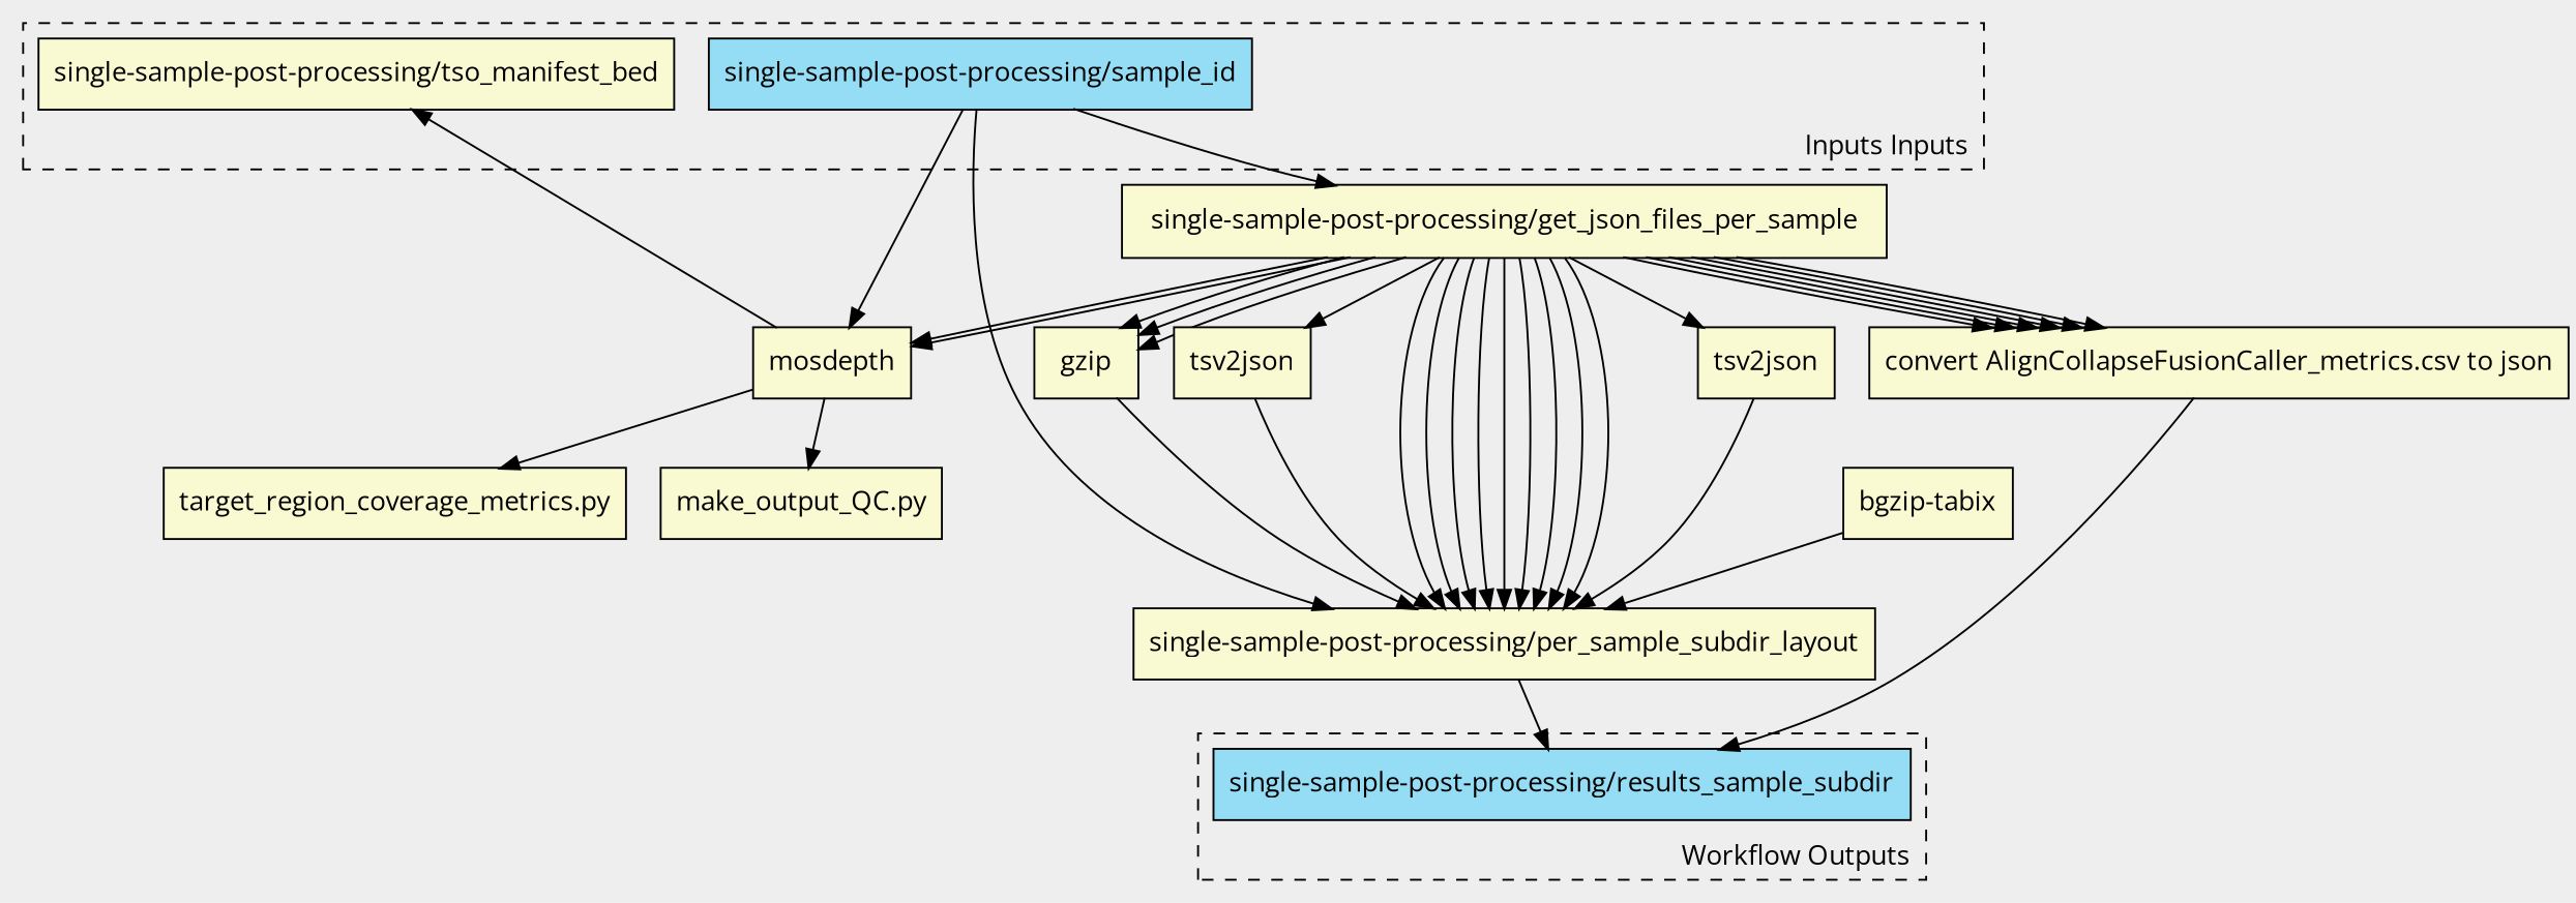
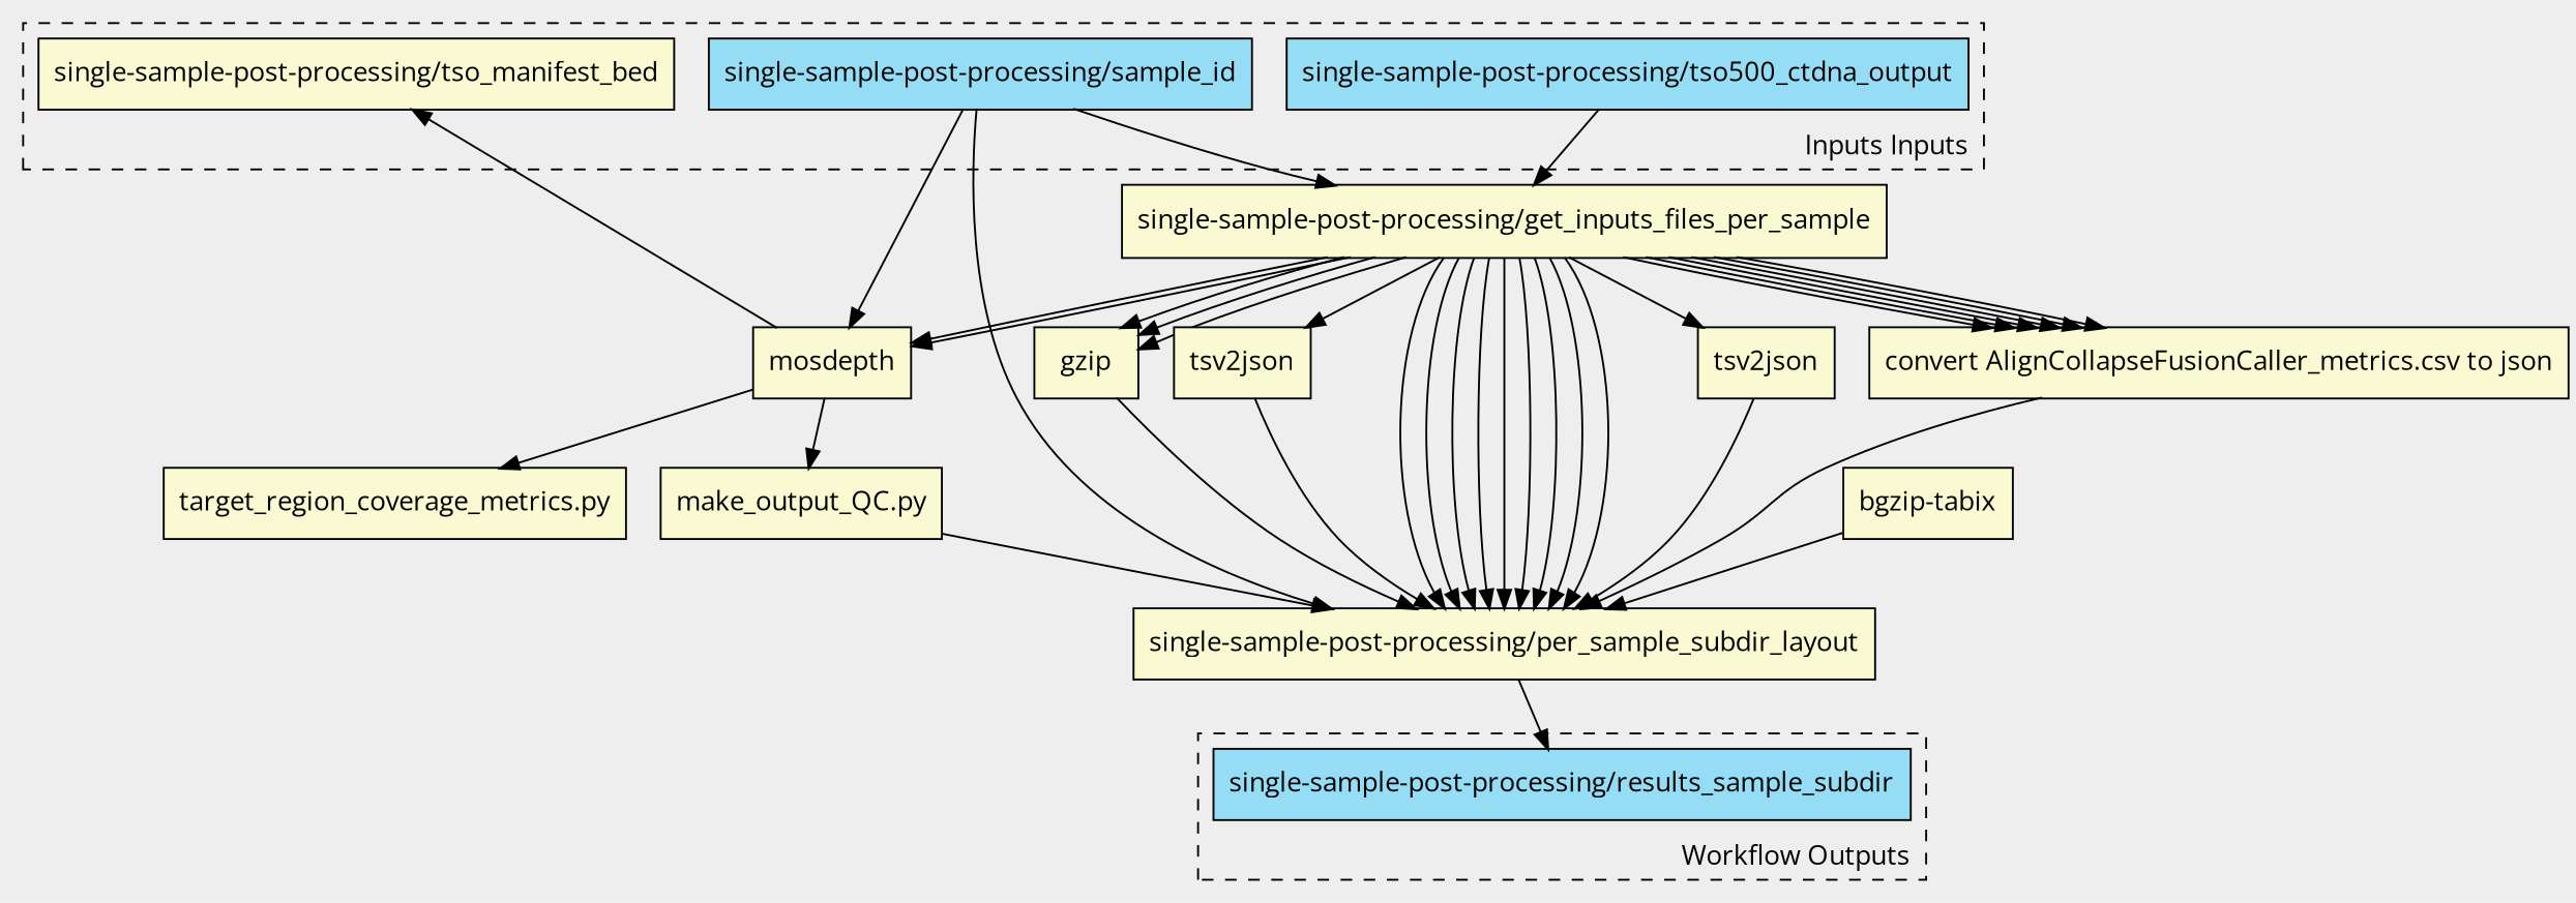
  digraph {
    bgcolor="#eeeeee"
    clusterrank=local
    fontname="Open Sans"
    labeljust=right
    labelloc=bottom
    node [fillcolor=lightgoldenrodyellow fontname="Open Sans" shape=record style=filled]
    edge [fontname="Open Sans"]
    n1 [fillcolor="#94DDF4" label="single-sample-post-processing/sample_id"]
+   n2 [fillcolor="#94DDF4" label="single-sample-post-processing/tso500_ctdna_output"]
    n3 [label="single-sample-post-processing/tso_manifest_bed"]
    n4 [fillcolor="#94DDF4" label="single-sample-post-processing/results_sample_subdir"]
-   n5 [label="single-sample-post-processing/get_json_files_per_sample"]
+   n5 [label="single-sample-post-processing/get_inputs_files_per_sample"]
    n6 [label=mosdepth]
    n7 [label="single-sample-post-processing/per_sample_subdir_layout"]
    n8 [label="convert AlignCollapseFusionCaller_metrics.csv to json"]
    n9 [label=tsv2json]
    n10 [label=gzip]
    n11 [label=tsv2json]
    n12 [label="target_region_coverage_metrics.py"]
    n13 [label="make_output_QC.py"]
    n14 [label="bgzip-tabix"]
    subgraph cluster_1 {
      label="Inputs Inputs"
      rank=same
      style=dashed
      n1
+     n2
      n3
    }
    subgraph cluster_2 {
      label="Workflow Outputs"
      labelloc=b
      rank=same
      style=dashed
      n4
    }
    n1 -> n5
    n1 -> n6
    n1 -> n7
+   n2 -> n5
    n5 -> n6
    n5 -> n6
    n5 -> n7
    n5 -> n7
    n5 -> n7
    n5 -> n7
    n5 -> n7
    n5 -> n7
    n5 -> n7
    n5 -> n7
    n5 -> n7
    n5 -> n8
    n5 -> n8
    n5 -> n8
    n5 -> n8
    n5 -> n8
    n5 -> n8
    n5 -> n9
    n5 -> n10
    n5 -> n10
    n5 -> n10
    n5 -> n11
    n6 -> n3
    n6 -> n12
    n6 -> n13
    n7 -> n4
-   n8 -> n4
+   n8 -> n7
    n9 -> n7
    n10 -> n7
    n11 -> n7
+   n13 -> n7
    n14 -> n7
  }
